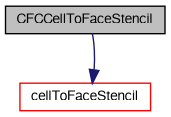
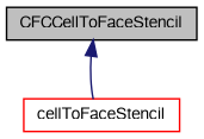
  digraph {
    node [fontname=FreeSans fontsize=10 shape=record]
    n1 [color=black fillcolor=grey75 fontcolor=black height=0.2 label=CFCCellToFaceStencil style=filled width=0.4]
    n2 [color=red height=0.2 label=cellToFaceStencil width=0.4]
-   n2 -> n1 [color=midnightblue dir=back fontname=FreeSans fontsize=10 labelfontname=FreeSans labelfontsize=10 style=solid]
+   n1 -> n2 [color=midnightblue dir=back fontname=FreeSans fontsize=10 labelfontname=FreeSans labelfontsize=10 style=solid]
  }
